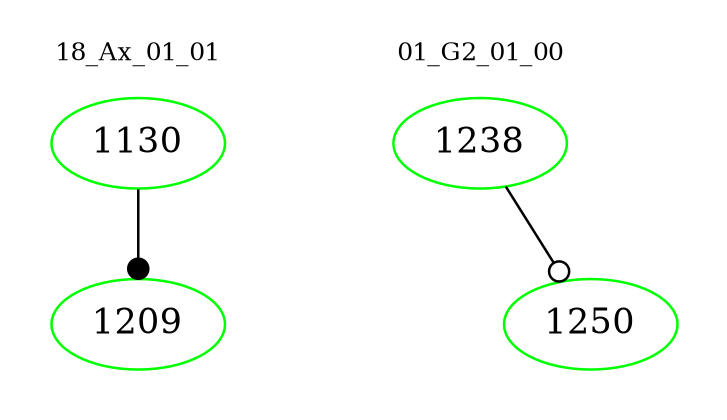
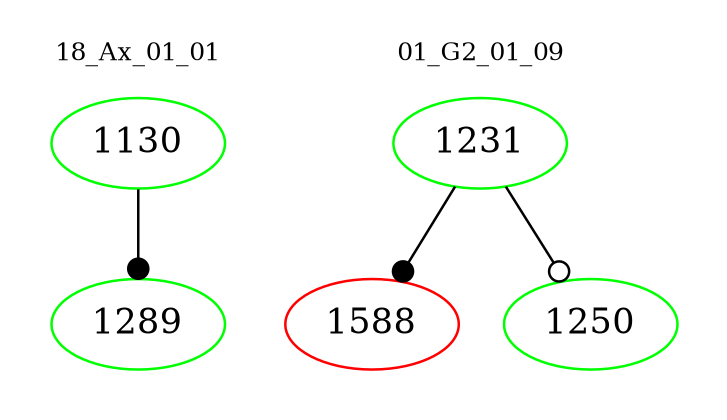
  digraph {
    node [color=green]
    edge [arrowhead=dot color=black]
    n1 [label=1130]
-   n2 [label=1209]
-   n3 [label=1238]
+   n2 [label=1289]
+   n3 [label=1231]
+   n4 [color=red label=1588]
    n5 [label=1250]
    subgraph cluster_1 {
      color=white
      fontsize=10
      label="18_Ax_01_01"
      n1
      n2
    }
    subgraph cluster_2 {
      color=white
      fontsize=10
-     label="01_G2_01_00"
+     label="01_G2_01_09"
      n3
+     n4
      n5
    }
    n1 -> n2
+   n3 -> n4
    n3 -> n5 [arrowhead=odot]
  }
